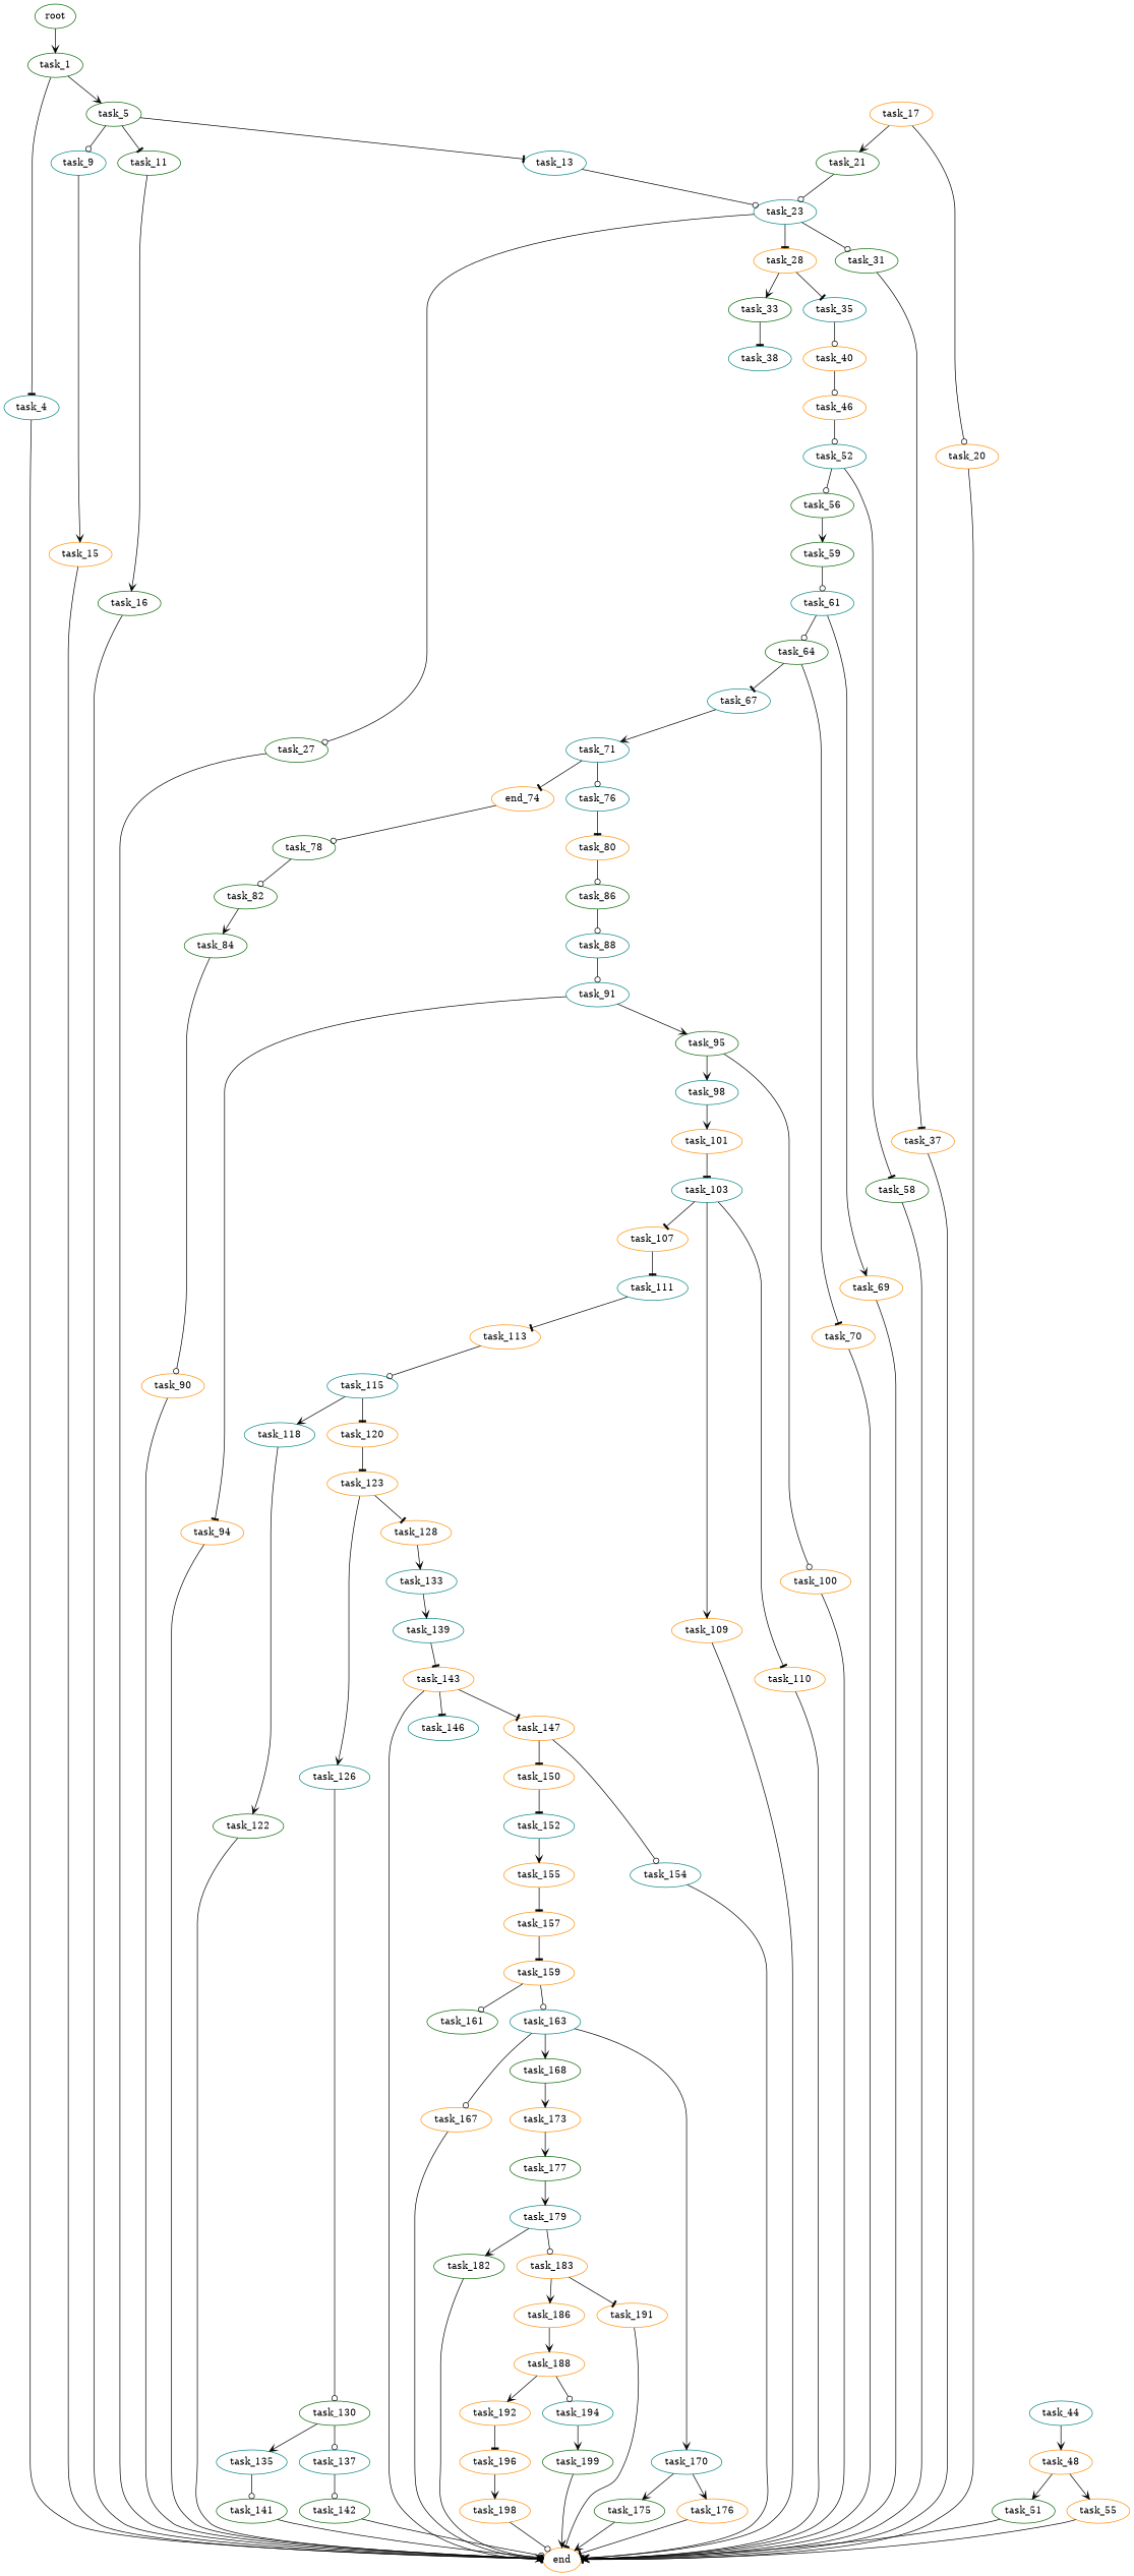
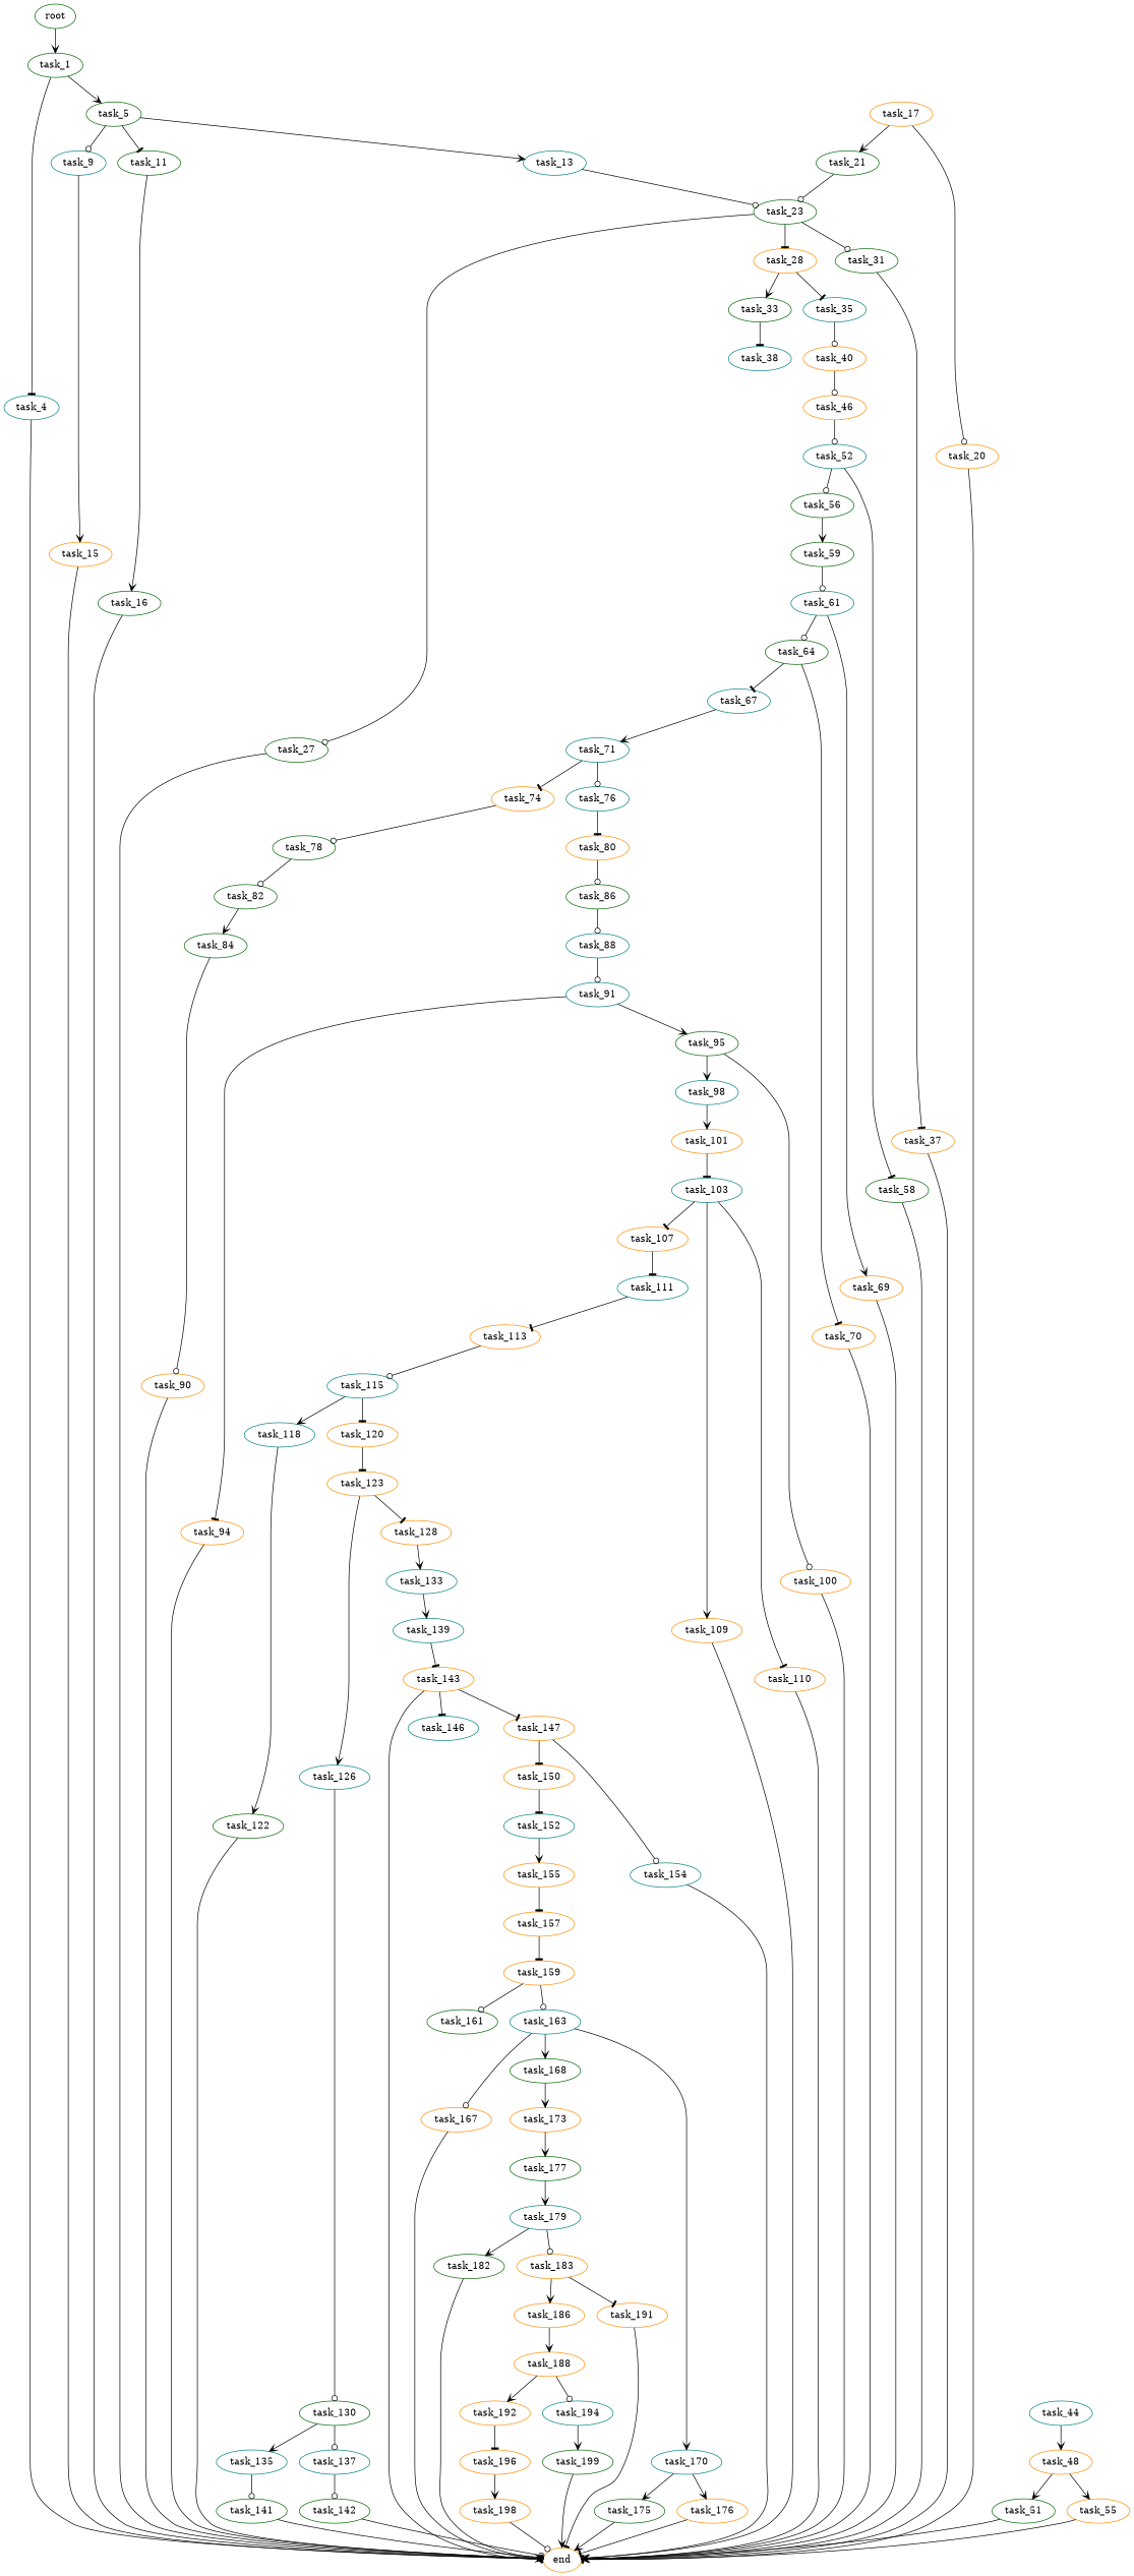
  digraph {
    node [color=darkorange]
    edge [arrowhead=vee]
    root [color=darkgreen]
    task_1 [color=darkgreen]
    task_4 [color=teal]
    task_5 [color=darkgreen]
    end
    task_9 [color=teal]
    task_11 [color=darkgreen]
    task_13 [color=teal]
    task_15
    task_16 [color=darkgreen]
-   task_23 [color=teal]
+   task_23 [color=darkgreen]
    task_17
    task_20
    task_21 [color=darkgreen]
    task_27 [color=darkgreen]
    task_28
    task_31 [color=darkgreen]
    task_33 [color=darkgreen]
    task_35 [color=teal]
    task_37
    task_38 [color=teal]
    task_40
    task_46
    task_52 [color=teal]
    task_44 [color=teal]
    task_48
    task_51 [color=darkgreen]
    task_55
    task_56 [color=darkgreen]
    task_58 [color=darkgreen]
    task_59 [color=darkgreen]
    task_61 [color=teal]
    task_64 [color=darkgreen]
    task_69
    task_67 [color=teal]
    task_70
    task_71 [color=teal]
-   task_74 [label=end_74]
+   task_74
    task_76 [color=teal]
    task_78 [color=darkgreen]
    task_80
    task_82 [color=darkgreen]
    task_86 [color=darkgreen]
    task_84 [color=darkgreen]
    task_88 [color=teal]
    task_90
    task_91 [color=teal]
    task_94
    task_95 [color=darkgreen]
    task_98 [color=teal]
    task_100
    task_101
    task_103 [color=teal]
    task_107
    task_109
    task_110
    task_111 [color=teal]
    task_113
    task_115 [color=teal]
    task_118 [color=teal]
    task_120
    task_122 [color=darkgreen]
    task_123
    task_126 [color=teal]
    task_128
    task_130 [color=darkgreen]
    task_133 [color=teal]
    task_135 [color=teal]
    task_137 [color=teal]
    task_139 [color=teal]
    task_141 [color=darkgreen]
    task_142 [color=darkgreen]
    task_143
    task_146 [color=teal]
    task_147
    task_150
    task_154 [color=teal]
    task_152 [color=teal]
    task_155
    task_157
    task_159
    task_161 [color=darkgreen]
    task_163 [color=teal]
    task_167
    task_168 [color=darkgreen]
    task_170 [color=teal]
    task_173
    task_175 [color=darkgreen]
    task_176
    task_177 [color=darkgreen]
    task_179 [color=teal]
    task_182 [color=darkgreen]
    task_183
    task_186
    task_191
    task_188
    task_192
    task_194 [color=teal]
    task_196
    task_199 [color=darkgreen]
    task_198
    root -> task_1
    task_1 -> task_4 [arrowhead=tee]
    task_1 -> task_5
    task_4 -> end [arrowhead=odot]
    task_5 -> task_9 [arrowhead=odot]
    task_5 -> task_11 [arrowhead=tee]
-   task_5 -> task_13 [arrowhead=tee]
+   task_5 -> task_13
    task_9 -> task_15
    task_11 -> task_16
    task_13 -> task_23 [arrowhead=odot]
    task_15 -> end [arrowhead=tee]
    task_16 -> end [arrowhead=tee]
    task_23 -> task_27 [arrowhead=odot]
    task_23 -> task_28 [arrowhead=tee]
    task_23 -> task_31 [arrowhead=odot]
    task_17 -> task_20 [arrowhead=odot]
    task_17 -> task_21
    task_20 -> end [arrowhead=tee]
    task_21 -> task_23 [arrowhead=odot]
    task_27 -> end
    task_28 -> task_33
    task_28 -> task_35 [arrowhead=tee]
    task_31 -> task_37 [arrowhead=tee]
    task_33 -> task_38 [arrowhead=tee]
    task_35 -> task_40 [arrowhead=odot]
    task_37 -> end [arrowhead=tee]
    task_40 -> task_46 [arrowhead=odot]
    task_46 -> task_52 [arrowhead=odot]
    task_52 -> task_56 [arrowhead=odot]
    task_52 -> task_58 [arrowhead=tee]
    task_44 -> task_48
    task_48 -> task_51
    task_48 -> task_55
    task_51 -> end
    task_55 -> end [arrowhead=tee]
    task_56 -> task_59
    task_58 -> end [arrowhead=tee]
    task_59 -> task_61 [arrowhead=odot]
    task_61 -> task_64 [arrowhead=odot]
    task_61 -> task_69
    task_64 -> task_67 [arrowhead=tee]
    task_64 -> task_70 [arrowhead=tee]
    task_69 -> end
    task_67 -> task_71
    task_70 -> end
    task_71 -> task_74 [arrowhead=tee]
    task_71 -> task_76 [arrowhead=odot]
    task_74 -> task_78 [arrowhead=odot]
    task_76 -> task_80 [arrowhead=tee]
    task_78 -> task_82 [arrowhead=odot]
    task_80 -> task_86 [arrowhead=odot]
    task_82 -> task_84
    task_86 -> task_88 [arrowhead=odot]
    task_84 -> task_90 [arrowhead=odot]
    task_88 -> task_91 [arrowhead=odot]
    task_90 -> end [arrowhead=odot]
    task_91 -> task_94 [arrowhead=tee]
    task_91 -> task_95
    task_94 -> end [arrowhead=tee]
    task_95 -> task_98
    task_95 -> task_100 [arrowhead=odot]
    task_98 -> task_101
    task_100 -> end
    task_101 -> task_103 [arrowhead=tee]
    task_103 -> task_107 [arrowhead=tee]
    task_103 -> task_109
    task_103 -> task_110 [arrowhead=tee]
    task_107 -> task_111 [arrowhead=tee]
    task_109 -> end [arrowhead=odot]
    task_110 -> end [arrowhead=tee]
    task_111 -> task_113 [arrowhead=tee]
    task_113 -> task_115 [arrowhead=odot]
    task_115 -> task_118
    task_115 -> task_120 [arrowhead=tee]
    task_118 -> task_122
    task_120 -> task_123 [arrowhead=tee]
    task_122 -> end
    task_123 -> task_126
    task_123 -> task_128 [arrowhead=tee]
    task_126 -> task_130 [arrowhead=odot]
    task_128 -> task_133
    task_130 -> task_135
    task_130 -> task_137 [arrowhead=odot]
    task_133 -> task_139
    task_135 -> task_141 [arrowhead=odot]
    task_137 -> task_142 [arrowhead=odot]
    task_139 -> task_143 [arrowhead=tee]
    task_141 -> end [arrowhead=odot]
    task_142 -> end [arrowhead=odot]
    task_143 -> end [arrowhead=tee]
    task_143 -> task_146 [arrowhead=tee]
    task_143 -> task_147 [arrowhead=tee]
    task_147 -> task_150 [arrowhead=tee]
    task_147 -> task_154 [arrowhead=odot]
    task_150 -> task_152 [arrowhead=tee]
    task_154 -> end
    task_152 -> task_155
    task_155 -> task_157 [arrowhead=tee]
    task_157 -> task_159 [arrowhead=tee]
    task_159 -> task_161 [arrowhead=odot]
    task_159 -> task_163 [arrowhead=odot]
    task_163 -> task_167 [arrowhead=odot]
    task_163 -> task_168
    task_163 -> task_170
    task_167 -> end [arrowhead=tee]
    task_168 -> task_173
    task_170 -> task_175
    task_170 -> task_176
    task_173 -> task_177
    task_175 -> end
    task_176 -> end [arrowhead=tee]
    task_177 -> task_179
    task_179 -> task_182
    task_179 -> task_183 [arrowhead=odot]
    task_182 -> end [arrowhead=odot]
    task_183 -> task_186
    task_183 -> task_191 [arrowhead=tee]
    task_186 -> task_188
    task_191 -> end [arrowhead=tee]
    task_188 -> task_192
    task_188 -> task_194 [arrowhead=odot]
    task_192 -> task_196 [arrowhead=tee]
    task_194 -> task_199
    task_196 -> task_198
    task_199 -> end
    task_198 -> end [arrowhead=odot]
  }
